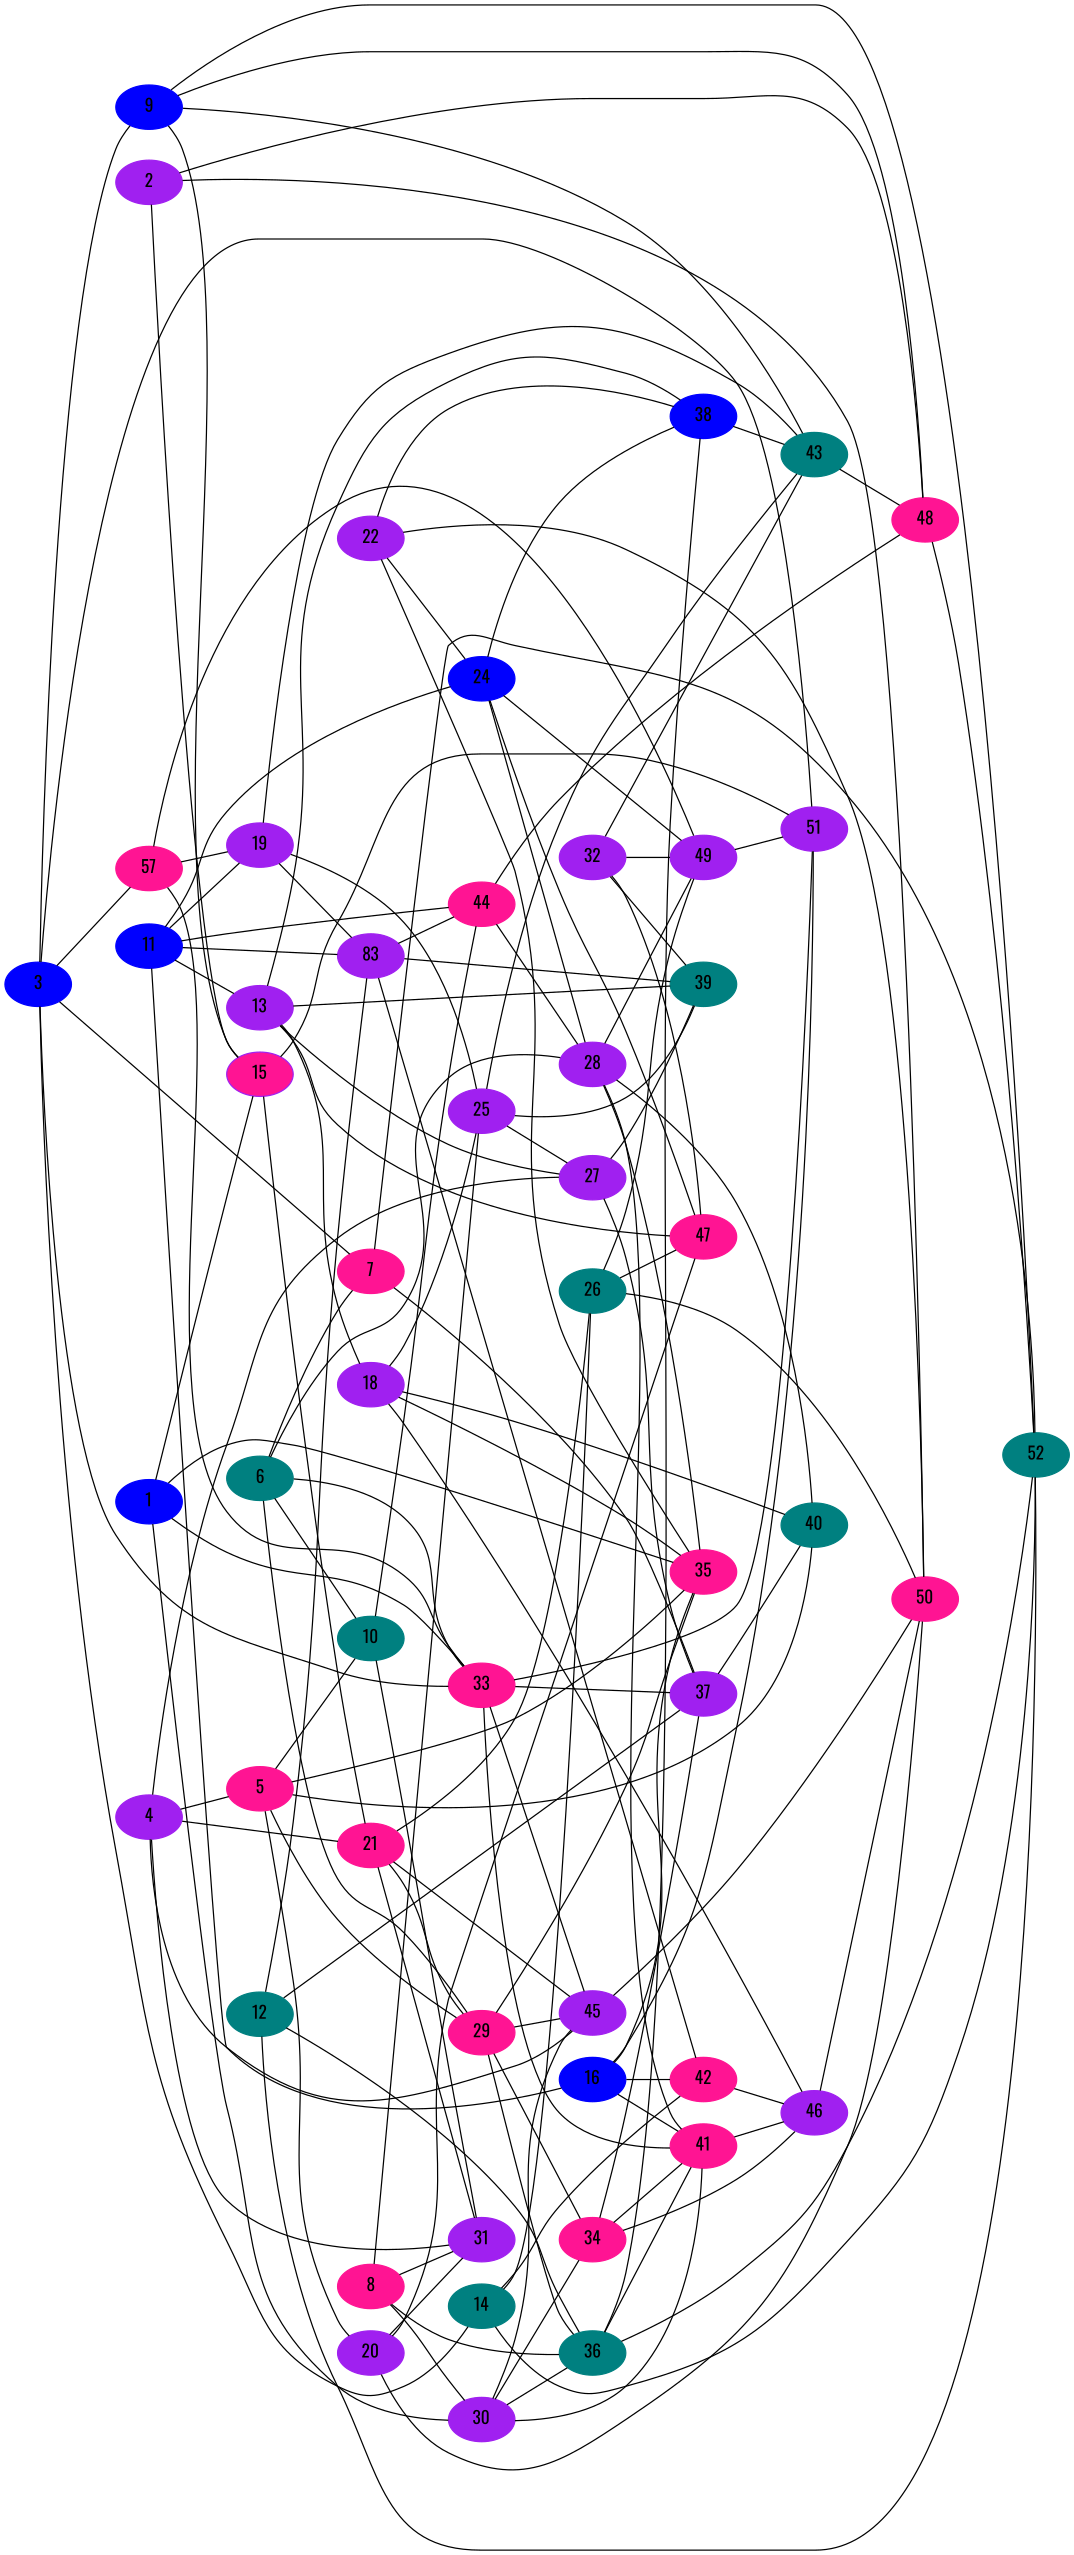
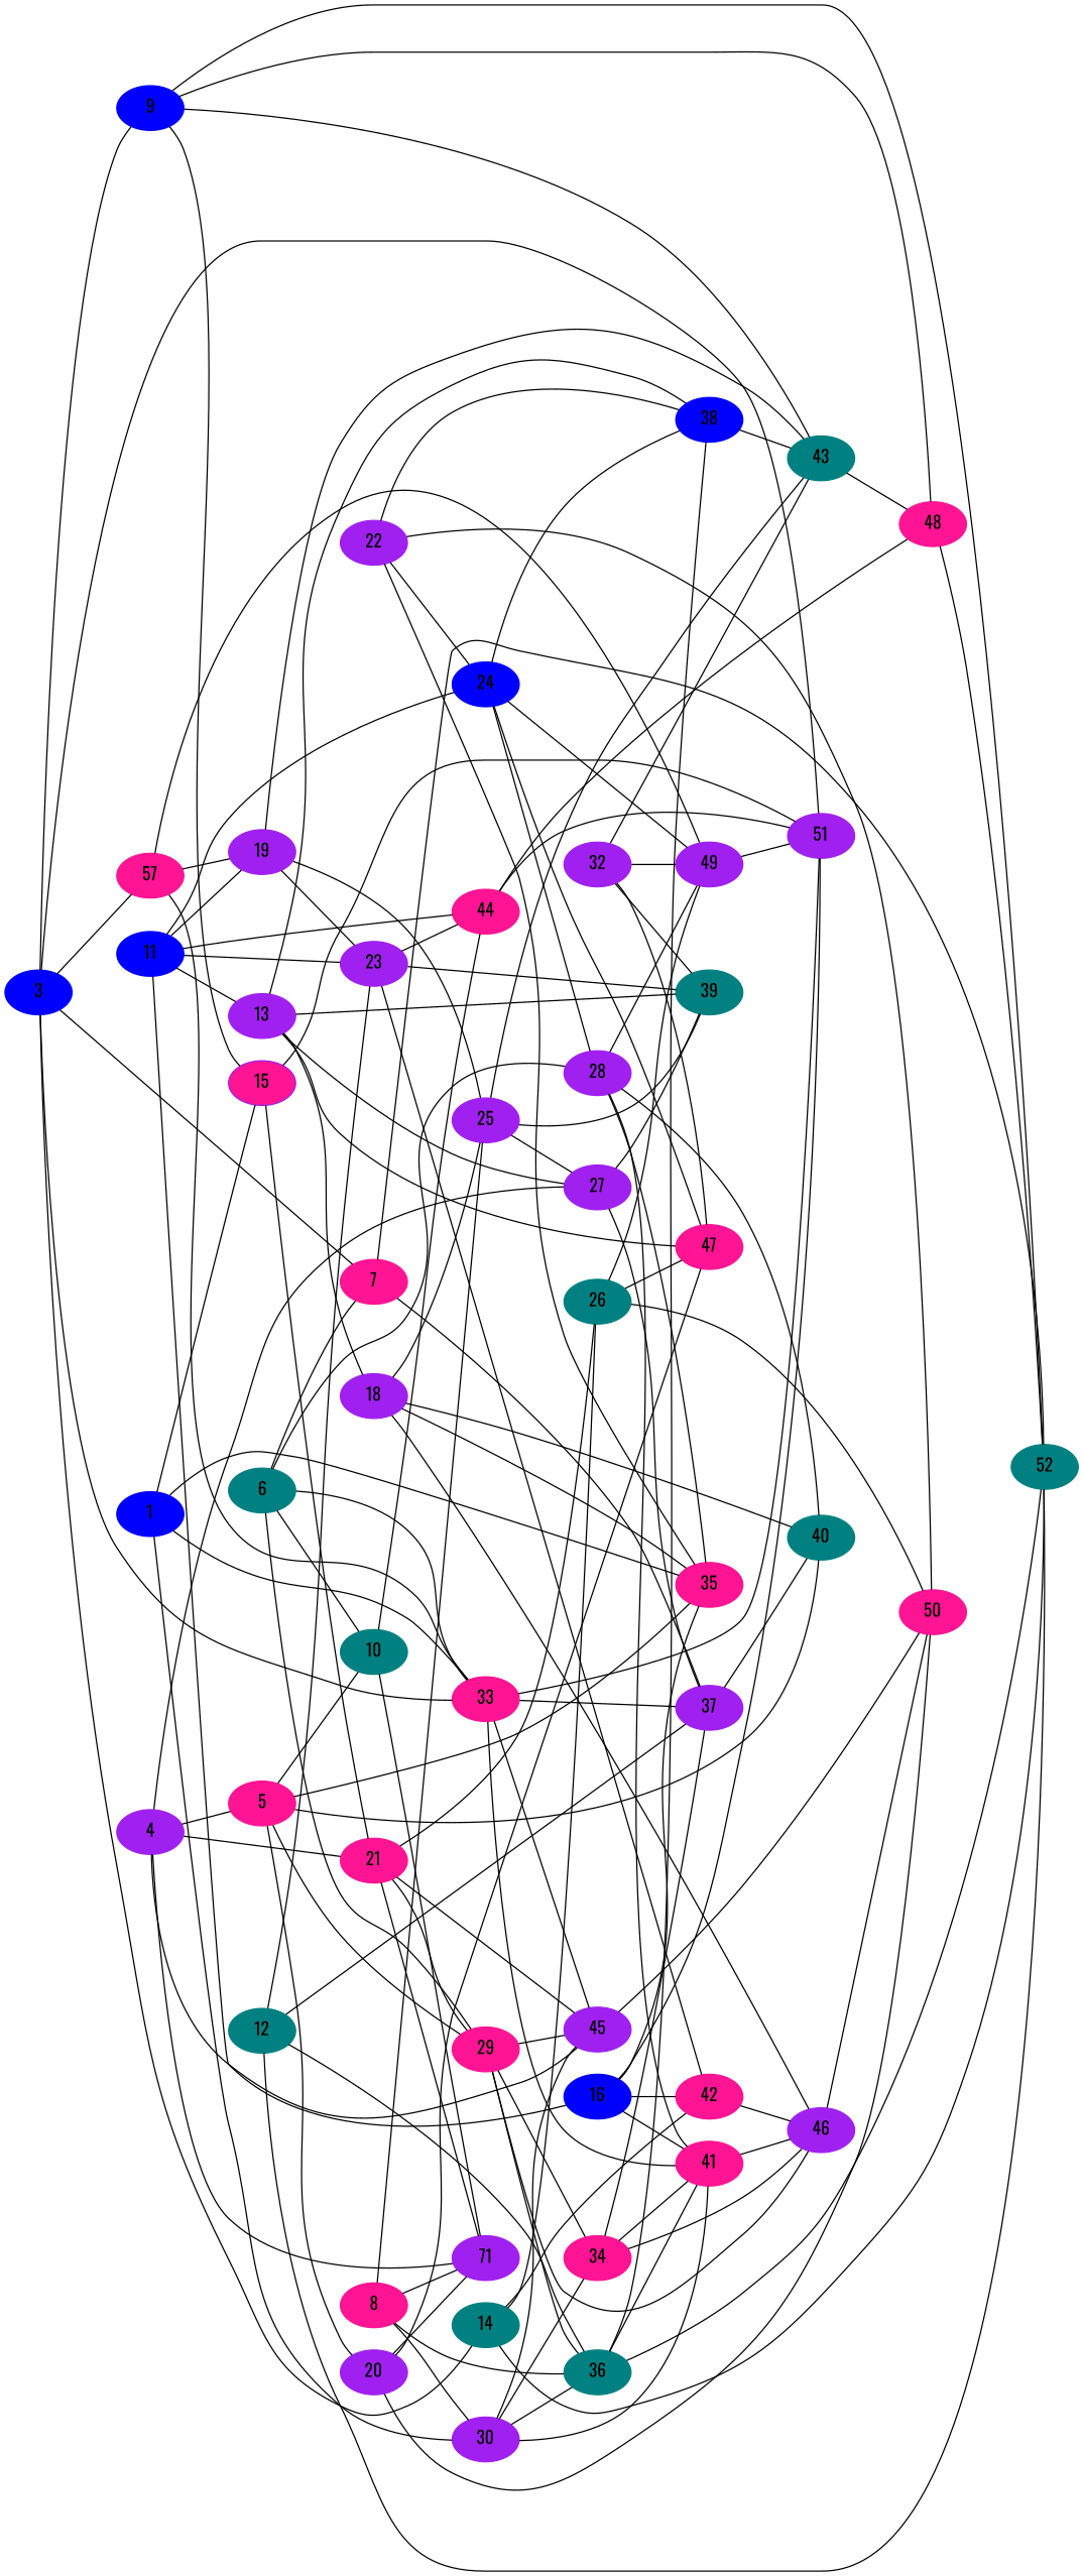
  graph {
    fontname=Oswald
    rankdir=LR
    node [color=purple fontname=Oswald style=filled]
    edge [fontname=Oswald weight=1.0]
    1 [color=blue]
    15 [fillcolor=deeppink]
    30
    33 [color=deeppink]
    35 [color=deeppink]
    51
    21 [color=deeppink]
    45
    36 [color=teal]
    41 [color=deeppink]
    34 [color=deeppink]
    37
-   2
    48 [color=deeppink]
    50 [color=deeppink]
    19
    25
    43 [color=teal]
-   23 [label=83]
+   23
    52 [color=teal]
    3 [color=blue]
    7 [color=deeppink]
    9 [color=blue]
    14 [color=teal]
    n25 [color=deeppink label=57]
    26 [color=teal]
    42 [color=deeppink]
    49
    5 [color=deeppink]
    4
    27
-   31
+   31 [label=71]
    10 [color=teal]
    20
    29 [color=deeppink]
    40 [color=teal]
    39 [color=teal]
    44 [color=deeppink]
    47 [color=deeppink]
    6 [color=teal]
    28
    8 [color=deeppink]
    38 [color=blue]
    11 [color=blue]
    13
    16 [color=blue]
    24 [color=blue]
    18
    12 [color=teal]
    46
    22
    32
    1 -- 15
    1 -- 30
    1 -- 33
    1 -- 35
    15 -- 51
    15 -- 21
    30 -- 45
    30 -- 36
    30 -- 41
    30 -- 34
    33 -- 51
    33 -- 45
    33 -- 41 [weight=2.0]
    33 -- 37
    21 -- 45
    21 -- 26
    21 -- 31
    21 -- 29
    45 -- 50
    36 -- 41
    36 -- 52
    36 -- 38 [weight=2.0]
    41 -- 46
    34 -- 41
    34 -- 37
    34 -- 46
    37 -- 40
-   2 -- 15
-   2 -- 48
-   2 -- 50
    48 -- 52
    19 -- 25
    19 -- 43
    19 -- 23
    25 -- 43
    25 -- 27
    25 -- 39
    43 -- 48
    23 -- 42
    23 -- 39
    23 -- 44
    3 -- 33
    3 -- 51
    3 -- 7
    3 -- 9
    3 -- 14
    3 -- n25
    7 -- 37
    7 -- 52
    9 -- 15 [weight=2.0]
    9 -- 48
    9 -- 43
    9 -- 52
    14 -- 52
    14 -- 26
    14 -- 42
    n25 -- 33
    n25 -- 19
    n25 -- 49
    26 -- 50
    26 -- 49
    26 -- 47 [weight=2.0]
    42 -- 46 [weight=2.0]
    49 -- 51
    5 -- 35
    5 -- 10
    5 -- 20
    5 -- 29
    5 -- 40
    4 -- 21
    4 -- 45
    4 -- 5
    4 -- 27 [weight=2.0]
    4 -- 31
    27 -- 37
    27 -- 39
    10 -- 31
    10 -- 44
    20 -- 50
    20 -- 31 [weight=2.0]
    20 -- 47 [weight=2.0]
-   29 -- 35 [weight=2.0]
+   29 -- 46 [weight=2.0]
    29 -- 45
    29 -- 36
    29 -- 34
-   44 -- 28
+   44 -- 51
    44 -- 48 [weight=2.0]
    6 -- 33 [weight=2.0]
    6 -- 7
    6 -- 10
    6 -- 29
    6 -- 28
    28 -- 35
    28 -- 41
    28 -- 49
    28 -- 40
    8 -- 30
    8 -- 36
    8 -- 25
    8 -- 31
    38 -- 43
    11 -- 19
    11 -- 23
    11 -- 44
    11 -- 13
    11 -- 16
    11 -- 24
    13 -- 27
    13 -- 39
    13 -- 47
    13 -- 38
    13 -- 18
    16 -- 35
    16 -- 51
    16 -- 41
    16 -- 42 [weight=2.0]
    24 -- 49
    24 -- 47
    24 -- 28
    24 -- 38
    18 -- 35
    18 -- 25
    18 -- 40
    18 -- 46
    12 -- 36
    12 -- 37
    12 -- 23
    12 -- 52
    46 -- 50
    22 -- 35
    22 -- 50
    22 -- 38
    22 -- 24
    32 -- 43
    32 -- 49
    32 -- 39 [weight=2.0]
    32 -- 47 [weight=2.0]
  }
